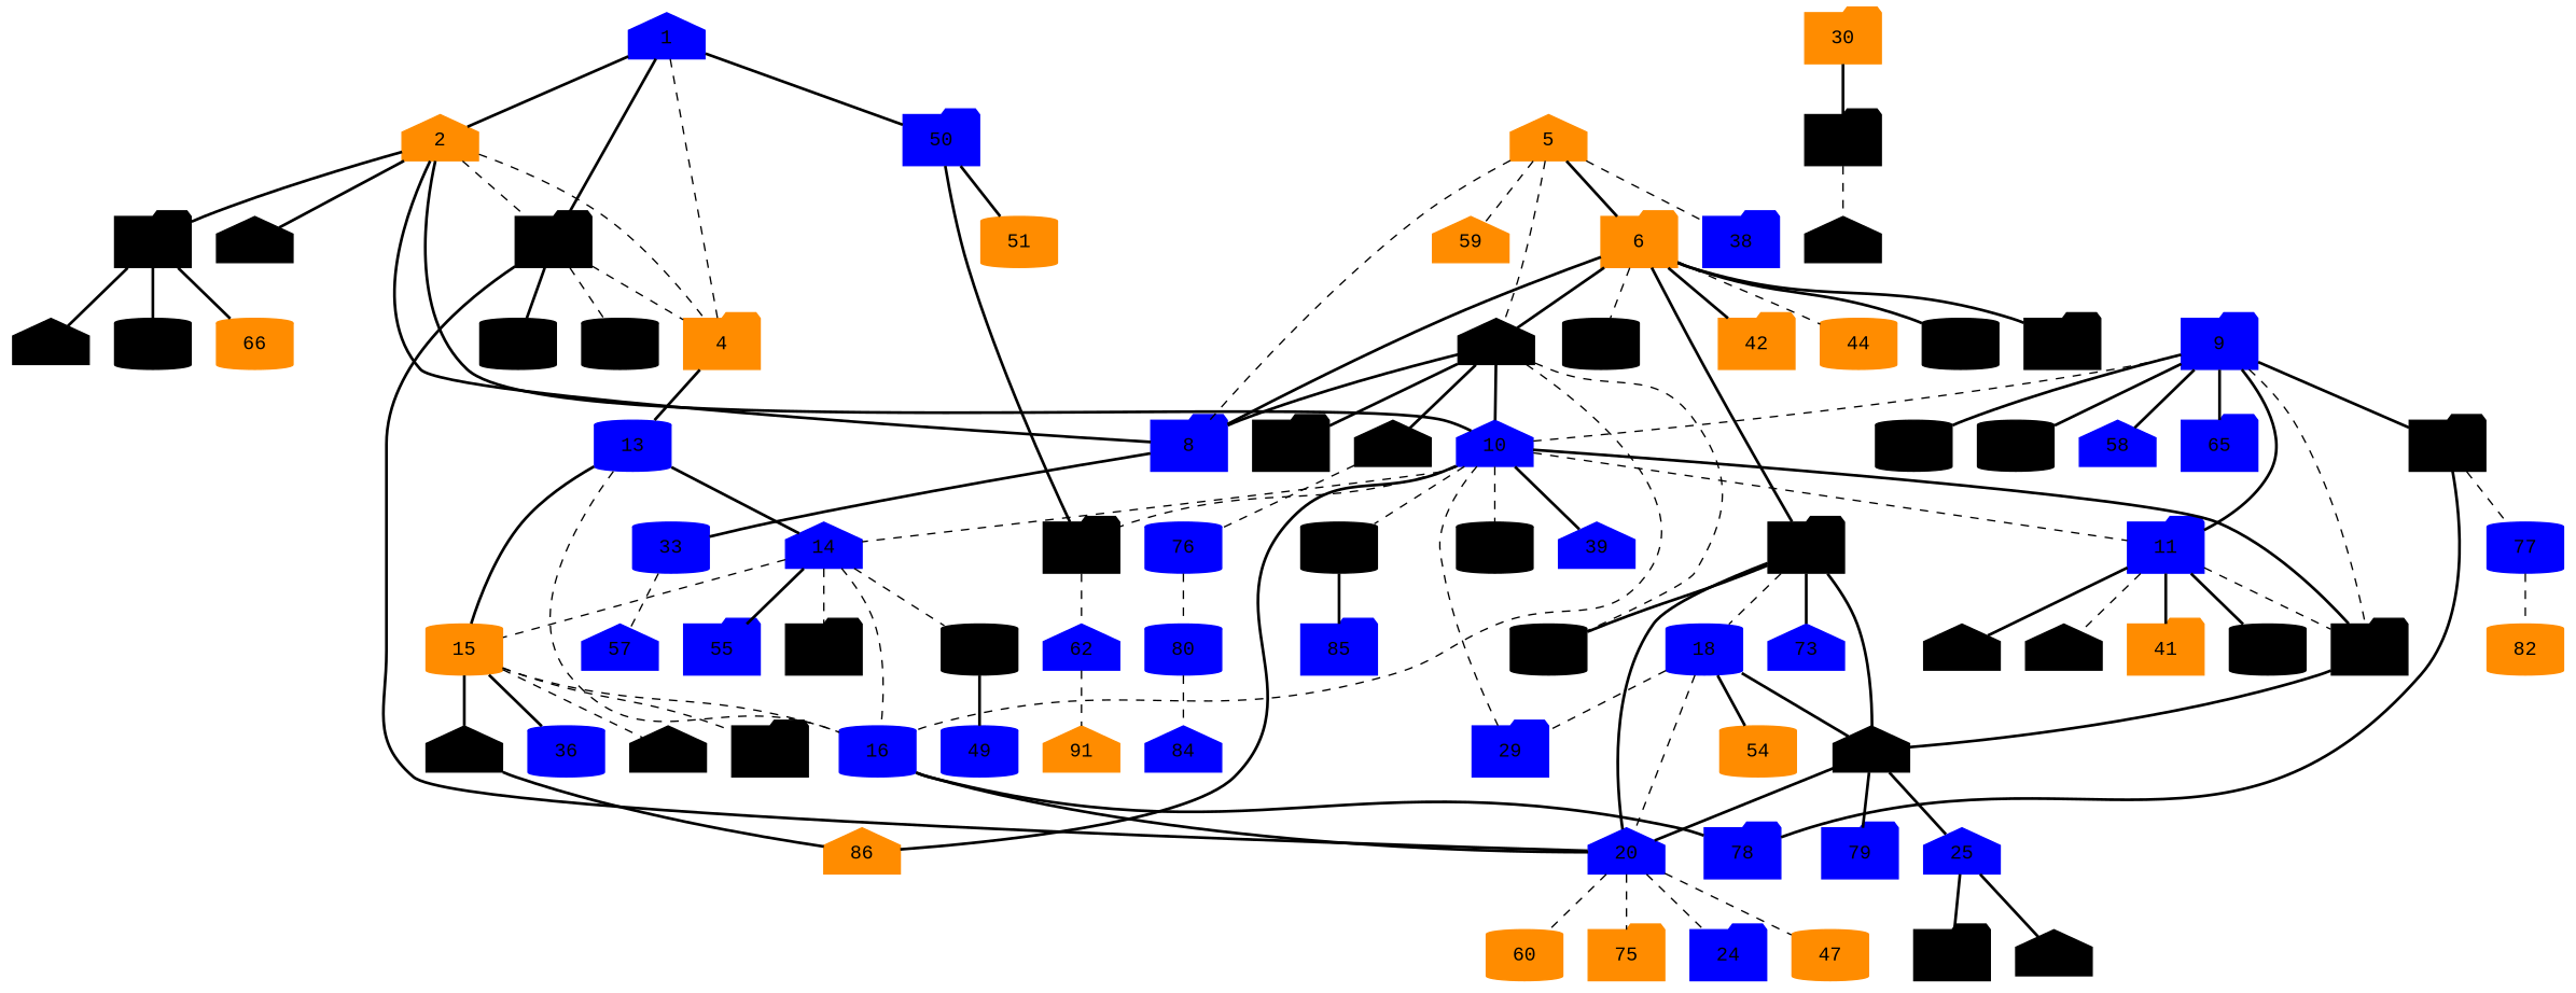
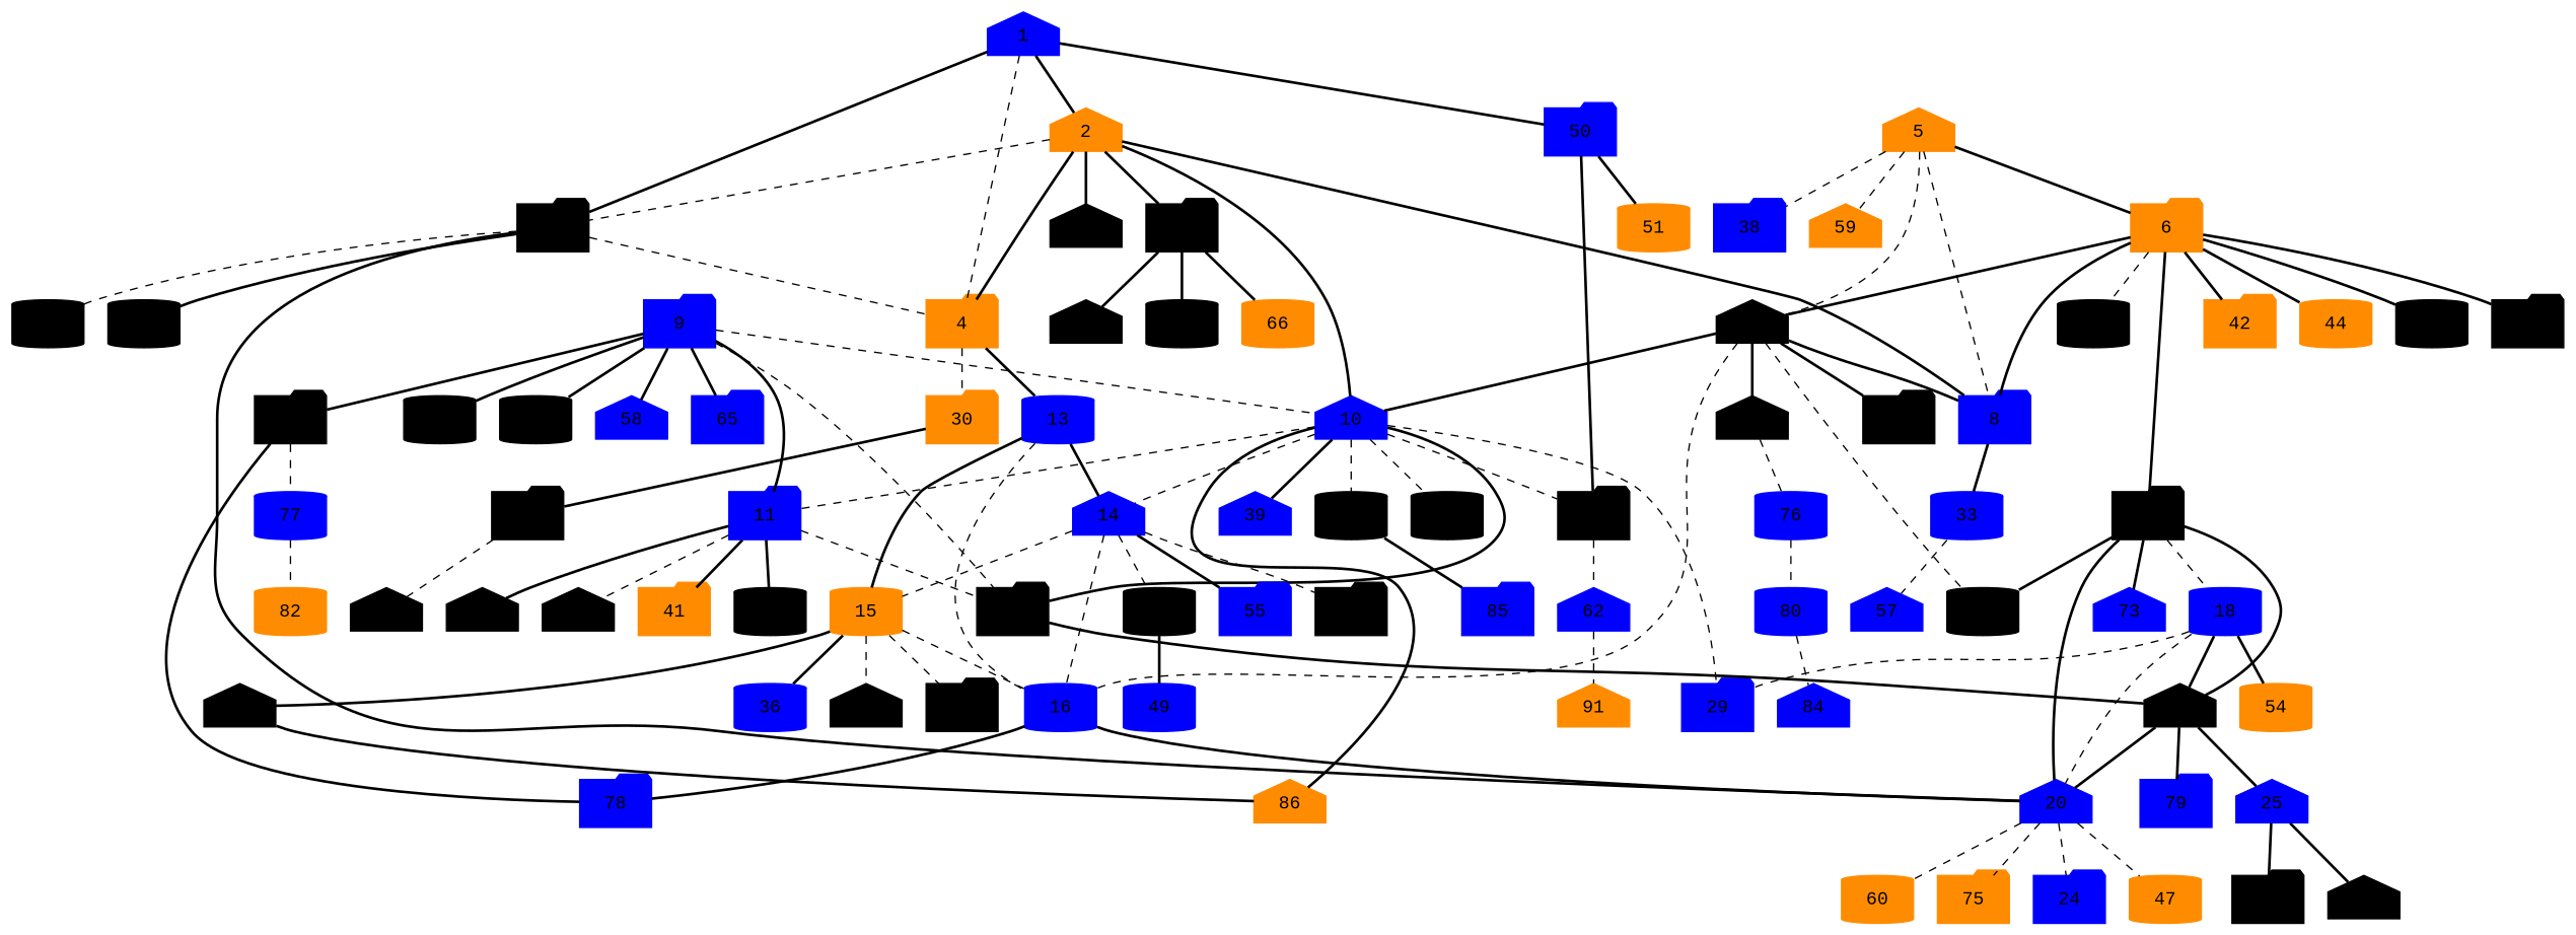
  graph {
    fontname="Liberation Mono"
    node [color=black fontname="Liberation Mono" shape=folder style=filled]
    edge [fontname="Liberation Mono" style=bold]
    1 [color=blue shape=house]
    2 [color=darkorange shape=house]
    3
    4 [color=darkorange]
    50 [color=blue]
    8 [color=blue]
    10 [color=blue shape=house]
    21
    72 [shape=house]
    20 [color=blue shape=house]
    23 [shape=cylinder]
    27 [shape=cylinder]
    13 [color=blue shape=cylinder]
    30 [color=darkorange]
    56
    51 [color=darkorange shape=cylinder]
    33 [color=blue shape=cylinder]
    11 [color=blue]
    12
    14 [color=blue shape=house]
    28 [shape=cylinder]
    29 [color=blue]
    32 [shape=cylinder]
    39 [color=blue shape=house]
    86 [color=darkorange shape=house]
    64 [shape=cylinder]
    66 [color=darkorange shape=cylinder]
    83 [shape=house]
    24 [color=blue]
    47 [color=darkorange shape=cylinder]
    60 [color=darkorange shape=cylinder]
    75 [color=darkorange]
    16 [color=blue shape=cylinder]
    15 [color=darkorange shape=cylinder]
    31
    5 [color=darkorange shape=house]
    6 [color=darkorange]
    7 [shape=house]
    38 [color=blue]
    59 [color=darkorange shape=house]
    17
    42 [color=darkorange]
    44 [color=darkorange shape=cylinder]
    53 [shape=cylinder]
    67
    68 [shape=cylinder]
    22
    52 [shape=cylinder]
    63 [shape=house]
    19 [shape=house]
    18 [color=blue shape=cylinder]
    73 [color=blue shape=house]
    78 [color=blue]
    76 [color=blue shape=cylinder]
    57 [color=blue shape=house]
    9 [color=blue]
    26
    45 [shape=cylinder]
    48 [shape=cylinder]
    58 [color=blue shape=house]
    65 [color=blue]
    34 [shape=house]
    40 [shape=house]
    41 [color=darkorange]
    43 [shape=cylinder]
    77 [color=blue shape=cylinder]
    46 [shape=cylinder]
    55 [color=blue]
    70
    85 [color=blue]
    62 [color=blue shape=house]
    25 [color=blue shape=house]
    79 [color=blue]
    36 [color=blue shape=cylinder]
    37 [shape=house]
    61 [shape=house]
    69
    49 [color=blue shape=cylinder]
    54 [color=darkorange shape=cylinder]
    71
    74 [shape=house]
    82 [color=darkorange shape=cylinder]
    35 [shape=house]
    n84 [color=darkorange label=91 shape=house]
    80 [color=blue shape=cylinder]
    84 [color=blue shape=house]
    1 -- 2
    1 -- 3
    1 -- 4 [style=dashed]
    1 -- 50
    2 -- 3 [style=dashed]
-   2 -- 4 [style=dashed]
+   2 -- 4
    2 -- 8
    2 -- 10
    2 -- 21
    2 -- 72
    3 -- 4 [style=dashed]
    3 -- 20
    3 -- 23 [style=dashed]
    3 -- 27
    4 -- 13
+   4 -- 30 [style=dashed]
    50 -- 56
    50 -- 51
    8 -- 33
    10 -- 56 [style=dashed]
    10 -- 11 [style=dashed]
    10 -- 12
    10 -- 14 [style=dashed]
    10 -- 28 [style=dashed]
    10 -- 29 [style=dashed]
    10 -- 32 [style=dashed]
    10 -- 39
    10 -- 86
    21 -- 64
    21 -- 66
    21 -- 83
    20 -- 24 [style=dashed]
    20 -- 47 [style=dashed]
    20 -- 60 [style=dashed]
    20 -- 75 [style=dashed]
    13 -- 14
    13 -- 16 [style=dashed]
    13 -- 15
    30 -- 31
    56 -- 62 [style=dashed]
    33 -- 57 [style=dashed]
    11 -- 12 [style=dashed]
    11 -- 34
    11 -- 40 [style=dashed]
    11 -- 41
    11 -- 43
    12 -- 19
    14 -- 16 [style=dashed]
    14 -- 15 [style=dashed]
    14 -- 46 [style=dashed]
    14 -- 55
    14 -- 70 [style=dashed]
    28 -- 85
    16 -- 20
    16 -- 78
    15 -- 16 [style=dashed]
    15 -- 36
    15 -- 37 [style=dashed]
    15 -- 61
    15 -- 69 [style=dashed]
    31 -- 35 [style=dashed]
    5 -- 8 [style=dashed]
    5 -- 6
    5 -- 7 [style=dashed]
    5 -- 38 [style=dashed]
    5 -- 59 [style=dashed]
    6 -- 8
    6 -- 7
    6 -- 17
    6 -- 42
-   6 -- 44 [style=dashed]
+   6 -- 44
    6 -- 53
    6 -- 67
    6 -- 68 [style=dashed]
    7 -- 8
    7 -- 10
    7 -- 16 [style=dashed]
    7 -- 22
    7 -- 52 [style=dashed]
    7 -- 63
    17 -- 20
    17 -- 52
    17 -- 19
    17 -- 18 [style=dashed]
    17 -- 73
    63 -- 76 [style=dashed]
    19 -- 20
    19 -- 25
    19 -- 79
    18 -- 20 [style=dashed]
    18 -- 29 [style=dashed]
    18 -- 19
    18 -- 54
    76 -- 80 [style=dashed]
    9 -- 10 [style=dashed]
    9 -- 11
    9 -- 12 [style=dashed]
    9 -- 26
    9 -- 45
    9 -- 48
    9 -- 58
    9 -- 65
    26 -- 78
    26 -- 77 [style=dashed]
    77 -- 82 [style=dashed]
    46 -- 49
    62 -- n84 [style=dashed]
    25 -- 71
    25 -- 74
    61 -- 86
    80 -- 84 [style=dashed]
  }
